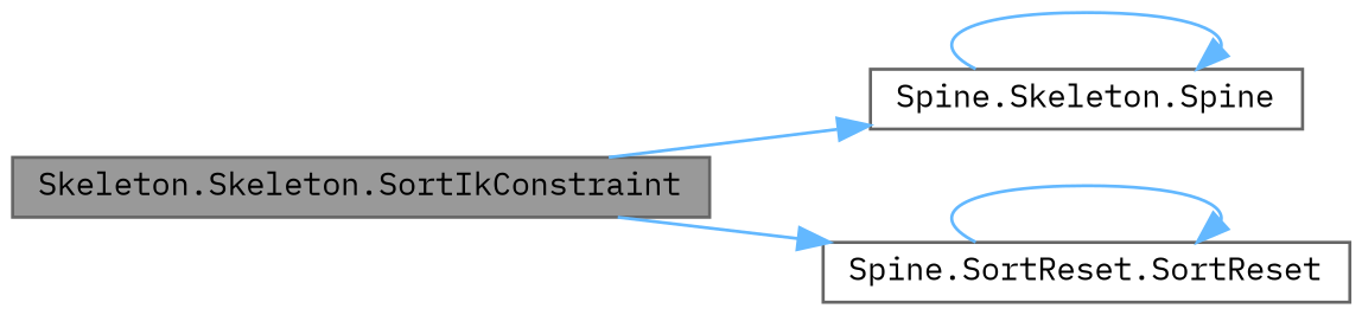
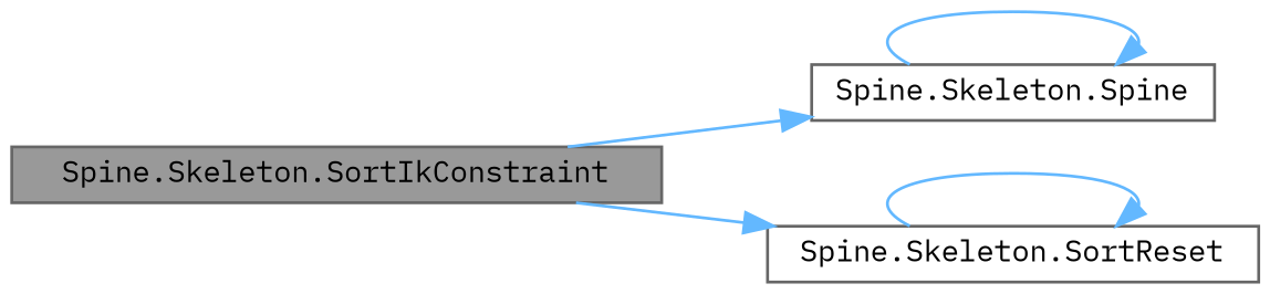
  digraph {
    fontname="IBM Plex Mono"
    rankdir=LR
    node [color=grey40 fillcolor=white fontname="IBM Plex Mono" fontsize=10 shape=box style=filled]
    edge [color=steelblue1 fontname="IBM Plex Mono" fontsize=10 labelfontname=Helvetica labelfontsize=10 style=solid]
-   n1 [color=gray40 fillcolor=grey60 fontcolor=black height=0.2 label="Skeleton.Skeleton.SortIkConstraint" width=0.4]
+   n1 [color=gray40 fillcolor=grey60 fontcolor=black height=0.2 label="Spine.Skeleton.SortIkConstraint" width=0.4]
    n2 [height=0.2 label="Spine.Skeleton.Spine" width=0.4]
-   n3 [height=0.2 label="Spine.SortReset.SortReset" width=0.4]
+   n3 [height=0.2 label="Spine.Skeleton.SortReset" width=0.4]
    n1 -> n2
    n1 -> n3
    n2 -> n2
    n3 -> n3
  }
